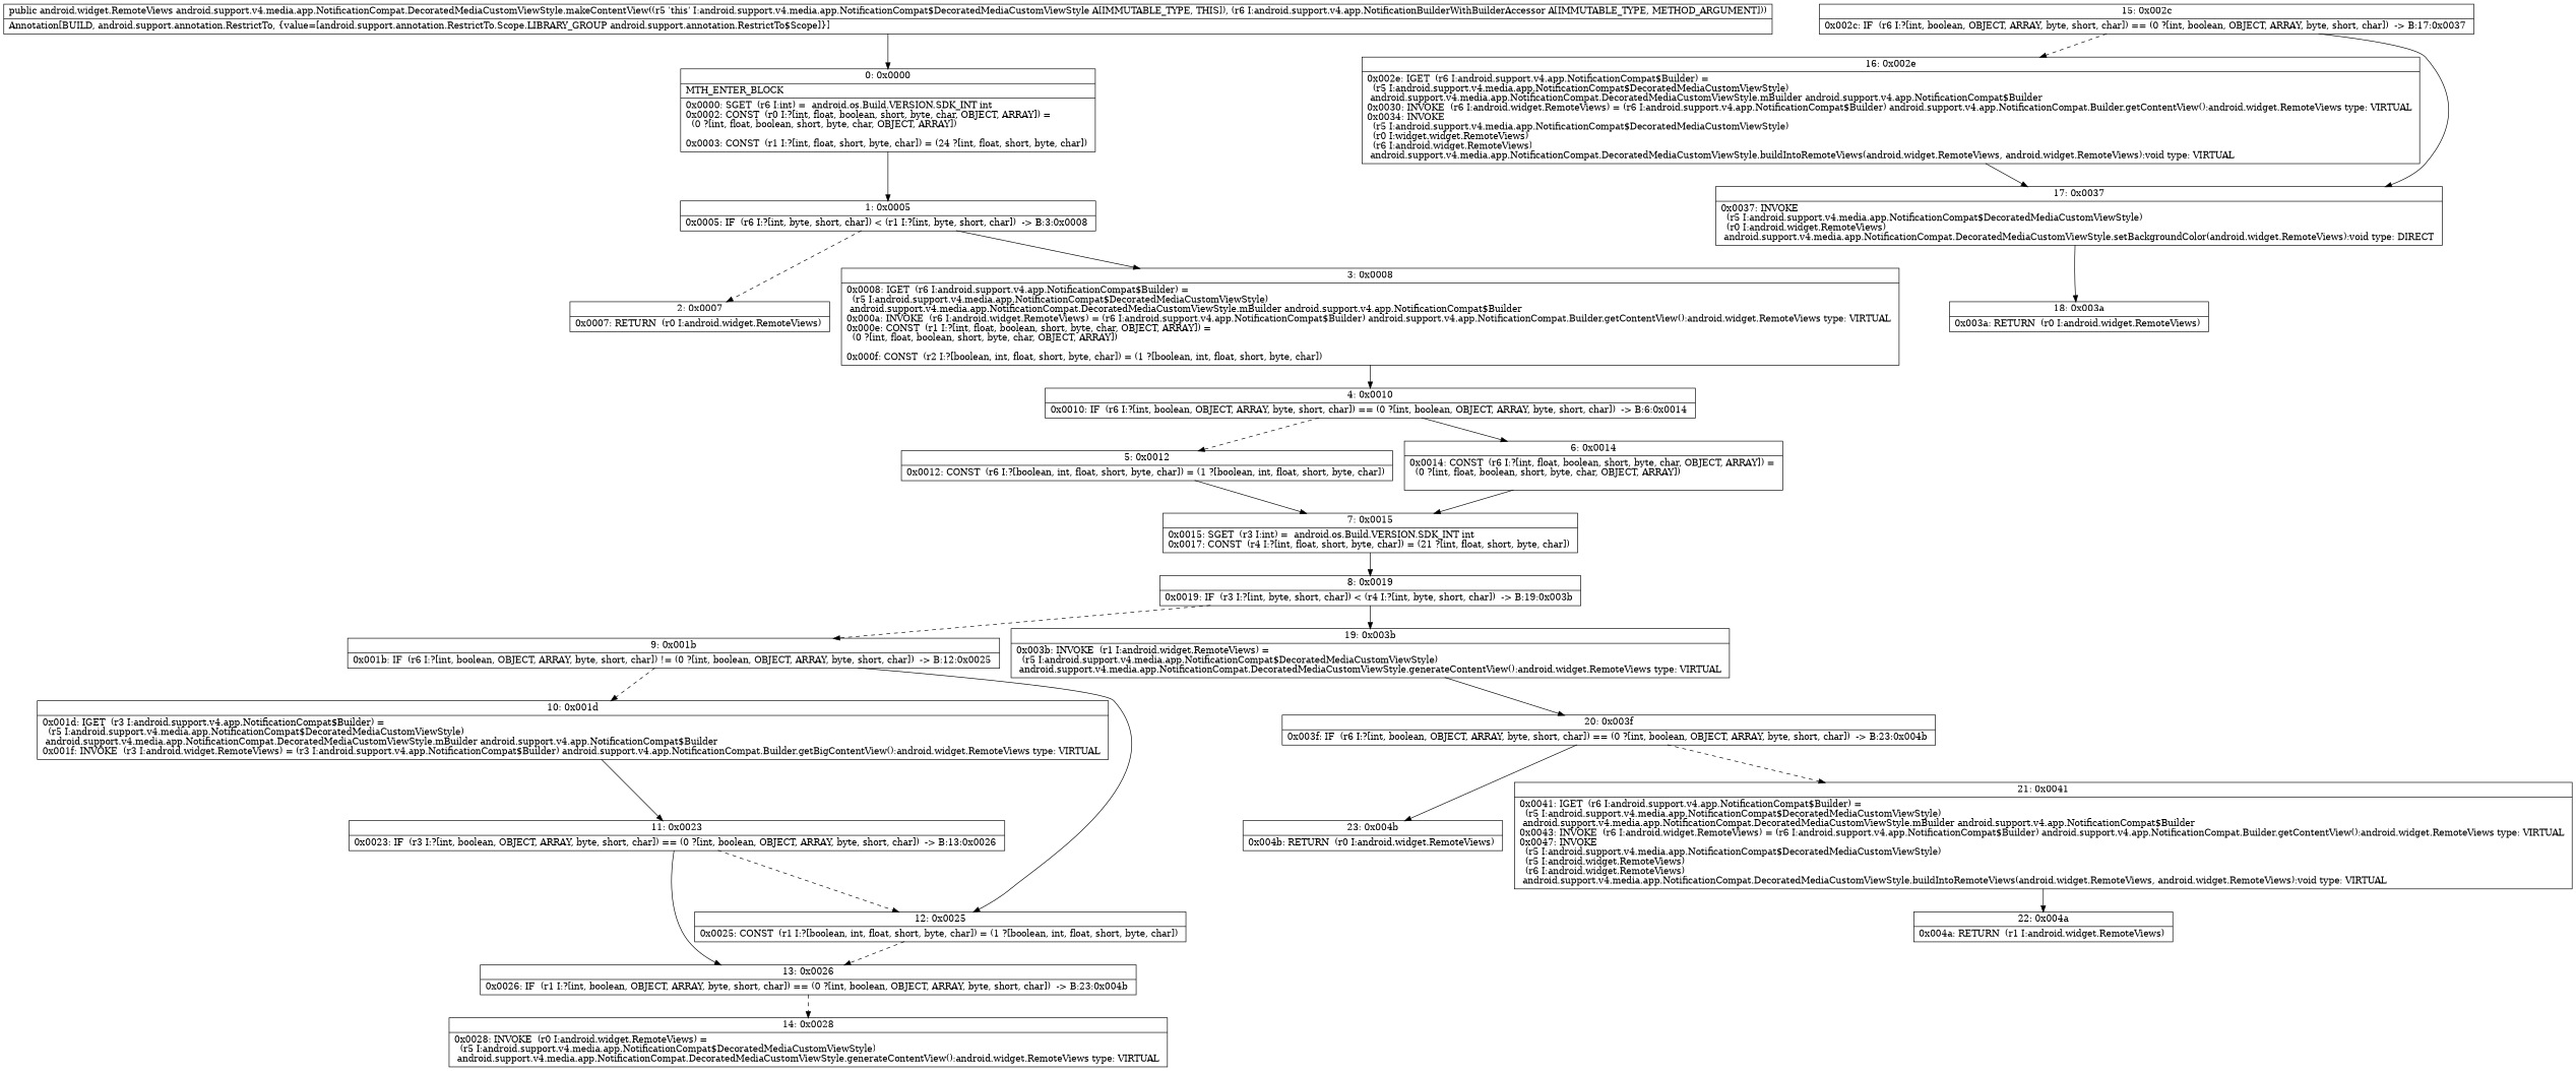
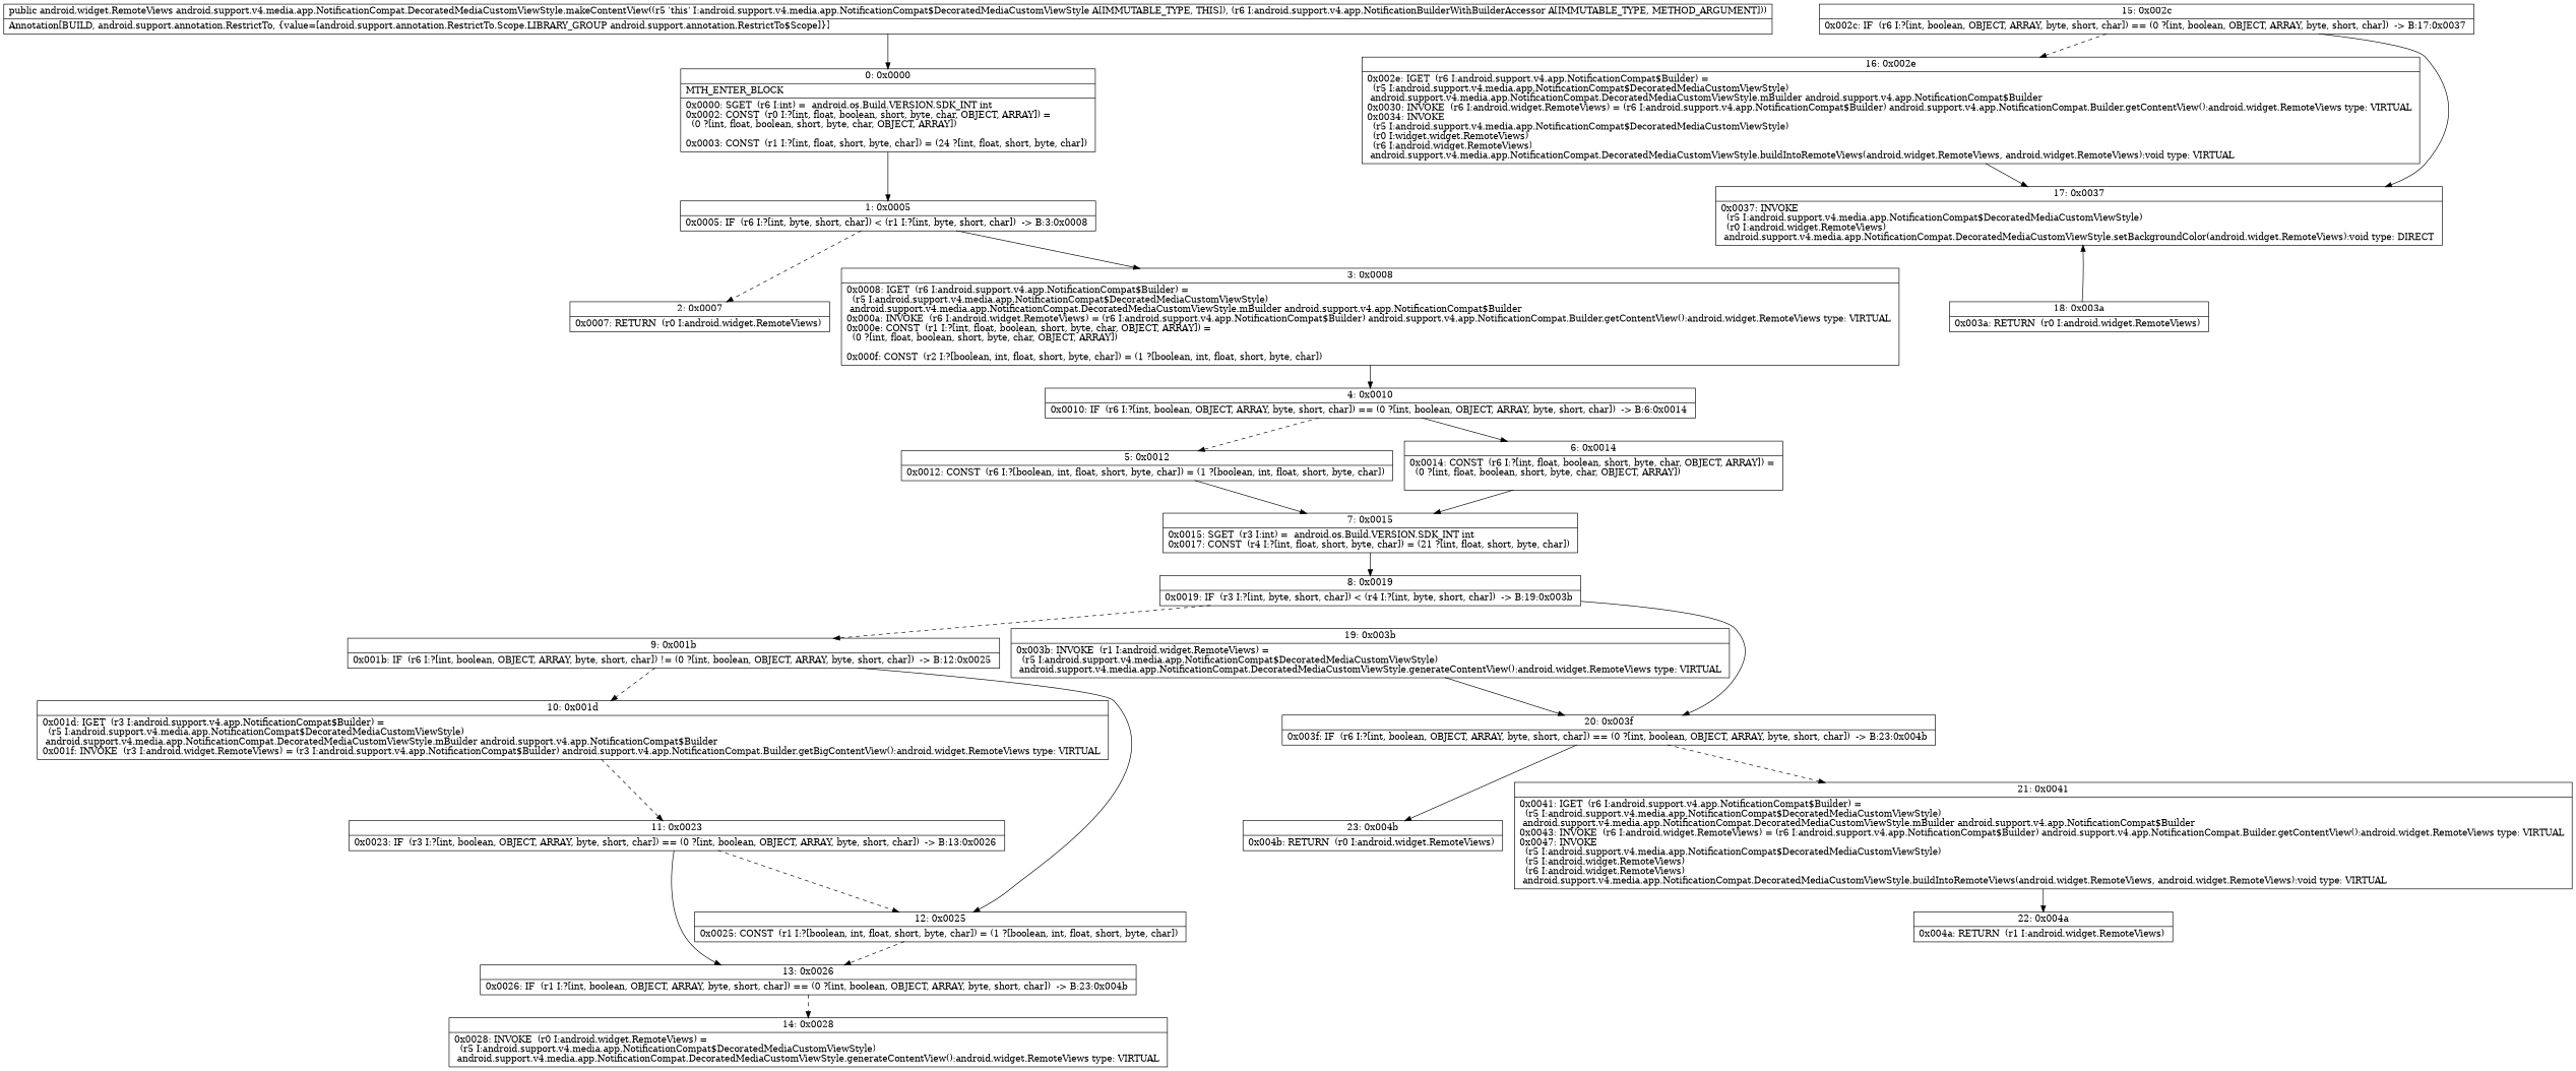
  digraph {
    node [shape=record]
    n1 [label="{0\:\ 0x0000|MTH_ENTER_BLOCK\l|0x0000: SGET  (r6 I:int) =  android.os.Build.VERSION.SDK_INT int \l0x0002: CONST  (r0 I:?[int, float, boolean, short, byte, char, OBJECT, ARRAY]) = \l  (0 ?[int, float, boolean, short, byte, char, OBJECT, ARRAY])\l \l0x0003: CONST  (r1 I:?[int, float, short, byte, char]) = (24 ?[int, float, short, byte, char]) \l}"]
    n2 [label="{1\:\ 0x0005|0x0005: IF  (r6 I:?[int, byte, short, char]) \< (r1 I:?[int, byte, short, char])  \-\> B:3:0x0008 \l}"]
    n3 [label="{2\:\ 0x0007|0x0007: RETURN  (r0 I:android.widget.RemoteViews) \l}"]
    n4 [label="{3\:\ 0x0008|0x0008: IGET  (r6 I:android.support.v4.app.NotificationCompat$Builder) = \l  (r5 I:android.support.v4.media.app.NotificationCompat$DecoratedMediaCustomViewStyle)\l android.support.v4.media.app.NotificationCompat.DecoratedMediaCustomViewStyle.mBuilder android.support.v4.app.NotificationCompat$Builder \l0x000a: INVOKE  (r6 I:android.widget.RemoteViews) = (r6 I:android.support.v4.app.NotificationCompat$Builder) android.support.v4.app.NotificationCompat.Builder.getContentView():android.widget.RemoteViews type: VIRTUAL \l0x000e: CONST  (r1 I:?[int, float, boolean, short, byte, char, OBJECT, ARRAY]) = \l  (0 ?[int, float, boolean, short, byte, char, OBJECT, ARRAY])\l \l0x000f: CONST  (r2 I:?[boolean, int, float, short, byte, char]) = (1 ?[boolean, int, float, short, byte, char]) \l}"]
    n5 [label="{4\:\ 0x0010|0x0010: IF  (r6 I:?[int, boolean, OBJECT, ARRAY, byte, short, char]) == (0 ?[int, boolean, OBJECT, ARRAY, byte, short, char])  \-\> B:6:0x0014 \l}"]
    n6 [label="{5\:\ 0x0012|0x0012: CONST  (r6 I:?[boolean, int, float, short, byte, char]) = (1 ?[boolean, int, float, short, byte, char]) \l}"]
    n7 [label="{6\:\ 0x0014|0x0014: CONST  (r6 I:?[int, float, boolean, short, byte, char, OBJECT, ARRAY]) = \l  (0 ?[int, float, boolean, short, byte, char, OBJECT, ARRAY])\l \l}"]
    n8 [label="{7\:\ 0x0015|0x0015: SGET  (r3 I:int) =  android.os.Build.VERSION.SDK_INT int \l0x0017: CONST  (r4 I:?[int, float, short, byte, char]) = (21 ?[int, float, short, byte, char]) \l}"]
    n9 [label="{8\:\ 0x0019|0x0019: IF  (r3 I:?[int, byte, short, char]) \< (r4 I:?[int, byte, short, char])  \-\> B:19:0x003b \l}"]
    n10 [label="{9\:\ 0x001b|0x001b: IF  (r6 I:?[int, boolean, OBJECT, ARRAY, byte, short, char]) != (0 ?[int, boolean, OBJECT, ARRAY, byte, short, char])  \-\> B:12:0x0025 \l}"]
    n11 [label="{19\:\ 0x003b|0x003b: INVOKE  (r1 I:android.widget.RemoteViews) = \l  (r5 I:android.support.v4.media.app.NotificationCompat$DecoratedMediaCustomViewStyle)\l android.support.v4.media.app.NotificationCompat.DecoratedMediaCustomViewStyle.generateContentView():android.widget.RemoteViews type: VIRTUAL \l}"]
    n12 [label="{10\:\ 0x001d|0x001d: IGET  (r3 I:android.support.v4.app.NotificationCompat$Builder) = \l  (r5 I:android.support.v4.media.app.NotificationCompat$DecoratedMediaCustomViewStyle)\l android.support.v4.media.app.NotificationCompat.DecoratedMediaCustomViewStyle.mBuilder android.support.v4.app.NotificationCompat$Builder \l0x001f: INVOKE  (r3 I:android.widget.RemoteViews) = (r3 I:android.support.v4.app.NotificationCompat$Builder) android.support.v4.app.NotificationCompat.Builder.getBigContentView():android.widget.RemoteViews type: VIRTUAL \l}"]
    n13 [label="{12\:\ 0x0025|0x0025: CONST  (r1 I:?[boolean, int, float, short, byte, char]) = (1 ?[boolean, int, float, short, byte, char]) \l}"]
    n14 [label="{20\:\ 0x003f|0x003f: IF  (r6 I:?[int, boolean, OBJECT, ARRAY, byte, short, char]) == (0 ?[int, boolean, OBJECT, ARRAY, byte, short, char])  \-\> B:23:0x004b \l}"]
    n15 [label="{11\:\ 0x0023|0x0023: IF  (r3 I:?[int, boolean, OBJECT, ARRAY, byte, short, char]) == (0 ?[int, boolean, OBJECT, ARRAY, byte, short, char])  \-\> B:13:0x0026 \l}"]
    n16 [label="{13\:\ 0x0026|0x0026: IF  (r1 I:?[int, boolean, OBJECT, ARRAY, byte, short, char]) == (0 ?[int, boolean, OBJECT, ARRAY, byte, short, char])  \-\> B:23:0x004b \l}"]
    n17 [label="{14\:\ 0x0028|0x0028: INVOKE  (r0 I:android.widget.RemoteViews) = \l  (r5 I:android.support.v4.media.app.NotificationCompat$DecoratedMediaCustomViewStyle)\l android.support.v4.media.app.NotificationCompat.DecoratedMediaCustomViewStyle.generateContentView():android.widget.RemoteViews type: VIRTUAL \l}"]
    n18 [label="{23\:\ 0x004b|0x004b: RETURN  (r0 I:android.widget.RemoteViews) \l}"]
    n19 [label="{15\:\ 0x002c|0x002c: IF  (r6 I:?[int, boolean, OBJECT, ARRAY, byte, short, char]) == (0 ?[int, boolean, OBJECT, ARRAY, byte, short, char])  \-\> B:17:0x0037 \l}"]
    n20 [label="{16\:\ 0x002e|0x002e: IGET  (r6 I:android.support.v4.app.NotificationCompat$Builder) = \l  (r5 I:android.support.v4.media.app.NotificationCompat$DecoratedMediaCustomViewStyle)\l android.support.v4.media.app.NotificationCompat.DecoratedMediaCustomViewStyle.mBuilder android.support.v4.app.NotificationCompat$Builder \l0x0030: INVOKE  (r6 I:android.widget.RemoteViews) = (r6 I:android.support.v4.app.NotificationCompat$Builder) android.support.v4.app.NotificationCompat.Builder.getContentView():android.widget.RemoteViews type: VIRTUAL \l0x0034: INVOKE  \l  (r5 I:android.support.v4.media.app.NotificationCompat$DecoratedMediaCustomViewStyle)\l  (r0 I:widget.widget.RemoteViews)\l  (r6 I:android.widget.RemoteViews)\l android.support.v4.media.app.NotificationCompat.DecoratedMediaCustomViewStyle.buildIntoRemoteViews(android.widget.RemoteViews, android.widget.RemoteViews):void type: VIRTUAL \l}"]
    n21 [label="{17\:\ 0x0037|0x0037: INVOKE  \l  (r5 I:android.support.v4.media.app.NotificationCompat$DecoratedMediaCustomViewStyle)\l  (r0 I:android.widget.RemoteViews)\l android.support.v4.media.app.NotificationCompat.DecoratedMediaCustomViewStyle.setBackgroundColor(android.widget.RemoteViews):void type: DIRECT \l}"]
    n22 [label="{18\:\ 0x003a|0x003a: RETURN  (r0 I:android.widget.RemoteViews) \l}"]
    n23 [label="{21\:\ 0x0041|0x0041: IGET  (r6 I:android.support.v4.app.NotificationCompat$Builder) = \l  (r5 I:android.support.v4.media.app.NotificationCompat$DecoratedMediaCustomViewStyle)\l android.support.v4.media.app.NotificationCompat.DecoratedMediaCustomViewStyle.mBuilder android.support.v4.app.NotificationCompat$Builder \l0x0043: INVOKE  (r6 I:android.widget.RemoteViews) = (r6 I:android.support.v4.app.NotificationCompat$Builder) android.support.v4.app.NotificationCompat.Builder.getContentView():android.widget.RemoteViews type: VIRTUAL \l0x0047: INVOKE  \l  (r5 I:android.support.v4.media.app.NotificationCompat$DecoratedMediaCustomViewStyle)\l  (r5 I:android.widget.RemoteViews)\l  (r6 I:android.widget.RemoteViews)\l android.support.v4.media.app.NotificationCompat.DecoratedMediaCustomViewStyle.buildIntoRemoteViews(android.widget.RemoteViews, android.widget.RemoteViews):void type: VIRTUAL \l}"]
    n24 [label="{22\:\ 0x004a|0x004a: RETURN  (r1 I:android.widget.RemoteViews) \l}"]
    n25 [label="{public android.widget.RemoteViews android.support.v4.media.app.NotificationCompat.DecoratedMediaCustomViewStyle.makeContentView((r5 'this' I:android.support.v4.media.app.NotificationCompat$DecoratedMediaCustomViewStyle A[IMMUTABLE_TYPE, THIS]), (r6 I:android.support.v4.app.NotificationBuilderWithBuilderAccessor A[IMMUTABLE_TYPE, METHOD_ARGUMENT]))  | Annotation[BUILD, android.support.annotation.RestrictTo, \{value=[android.support.annotation.RestrictTo.Scope.LIBRARY_GROUP android.support.annotation.RestrictTo$Scope]\}]\l}"]
    n1 -> n2
    n2 -> n3 [style=dashed]
    n2 -> n4
    n4 -> n5
    n5 -> n6 [style=dashed]
    n5 -> n7
    n6 -> n8
    n7 -> n8
    n8 -> n9
    n9 -> n10 [style=dashed]
-   n9 -> n11
+   n9 -> n14
    n10 -> n12 [style=dashed]
    n10 -> n13
    n11 -> n14
-   n12 -> n15
+   n12 -> n15 [style=dashed]
    n13 -> n16 [style=dashed]
    n14 -> n18
    n14 -> n23 [style=dashed]
    n15 -> n13 [style=dashed]
    n15 -> n16
    n16 -> n17 [style=dashed]
    n19 -> n20 [style=dashed]
    n19 -> n21
    n20 -> n21
-   n21 -> n22
+   n22 -> n21
    n23 -> n24
    n25 -> n1
  }
